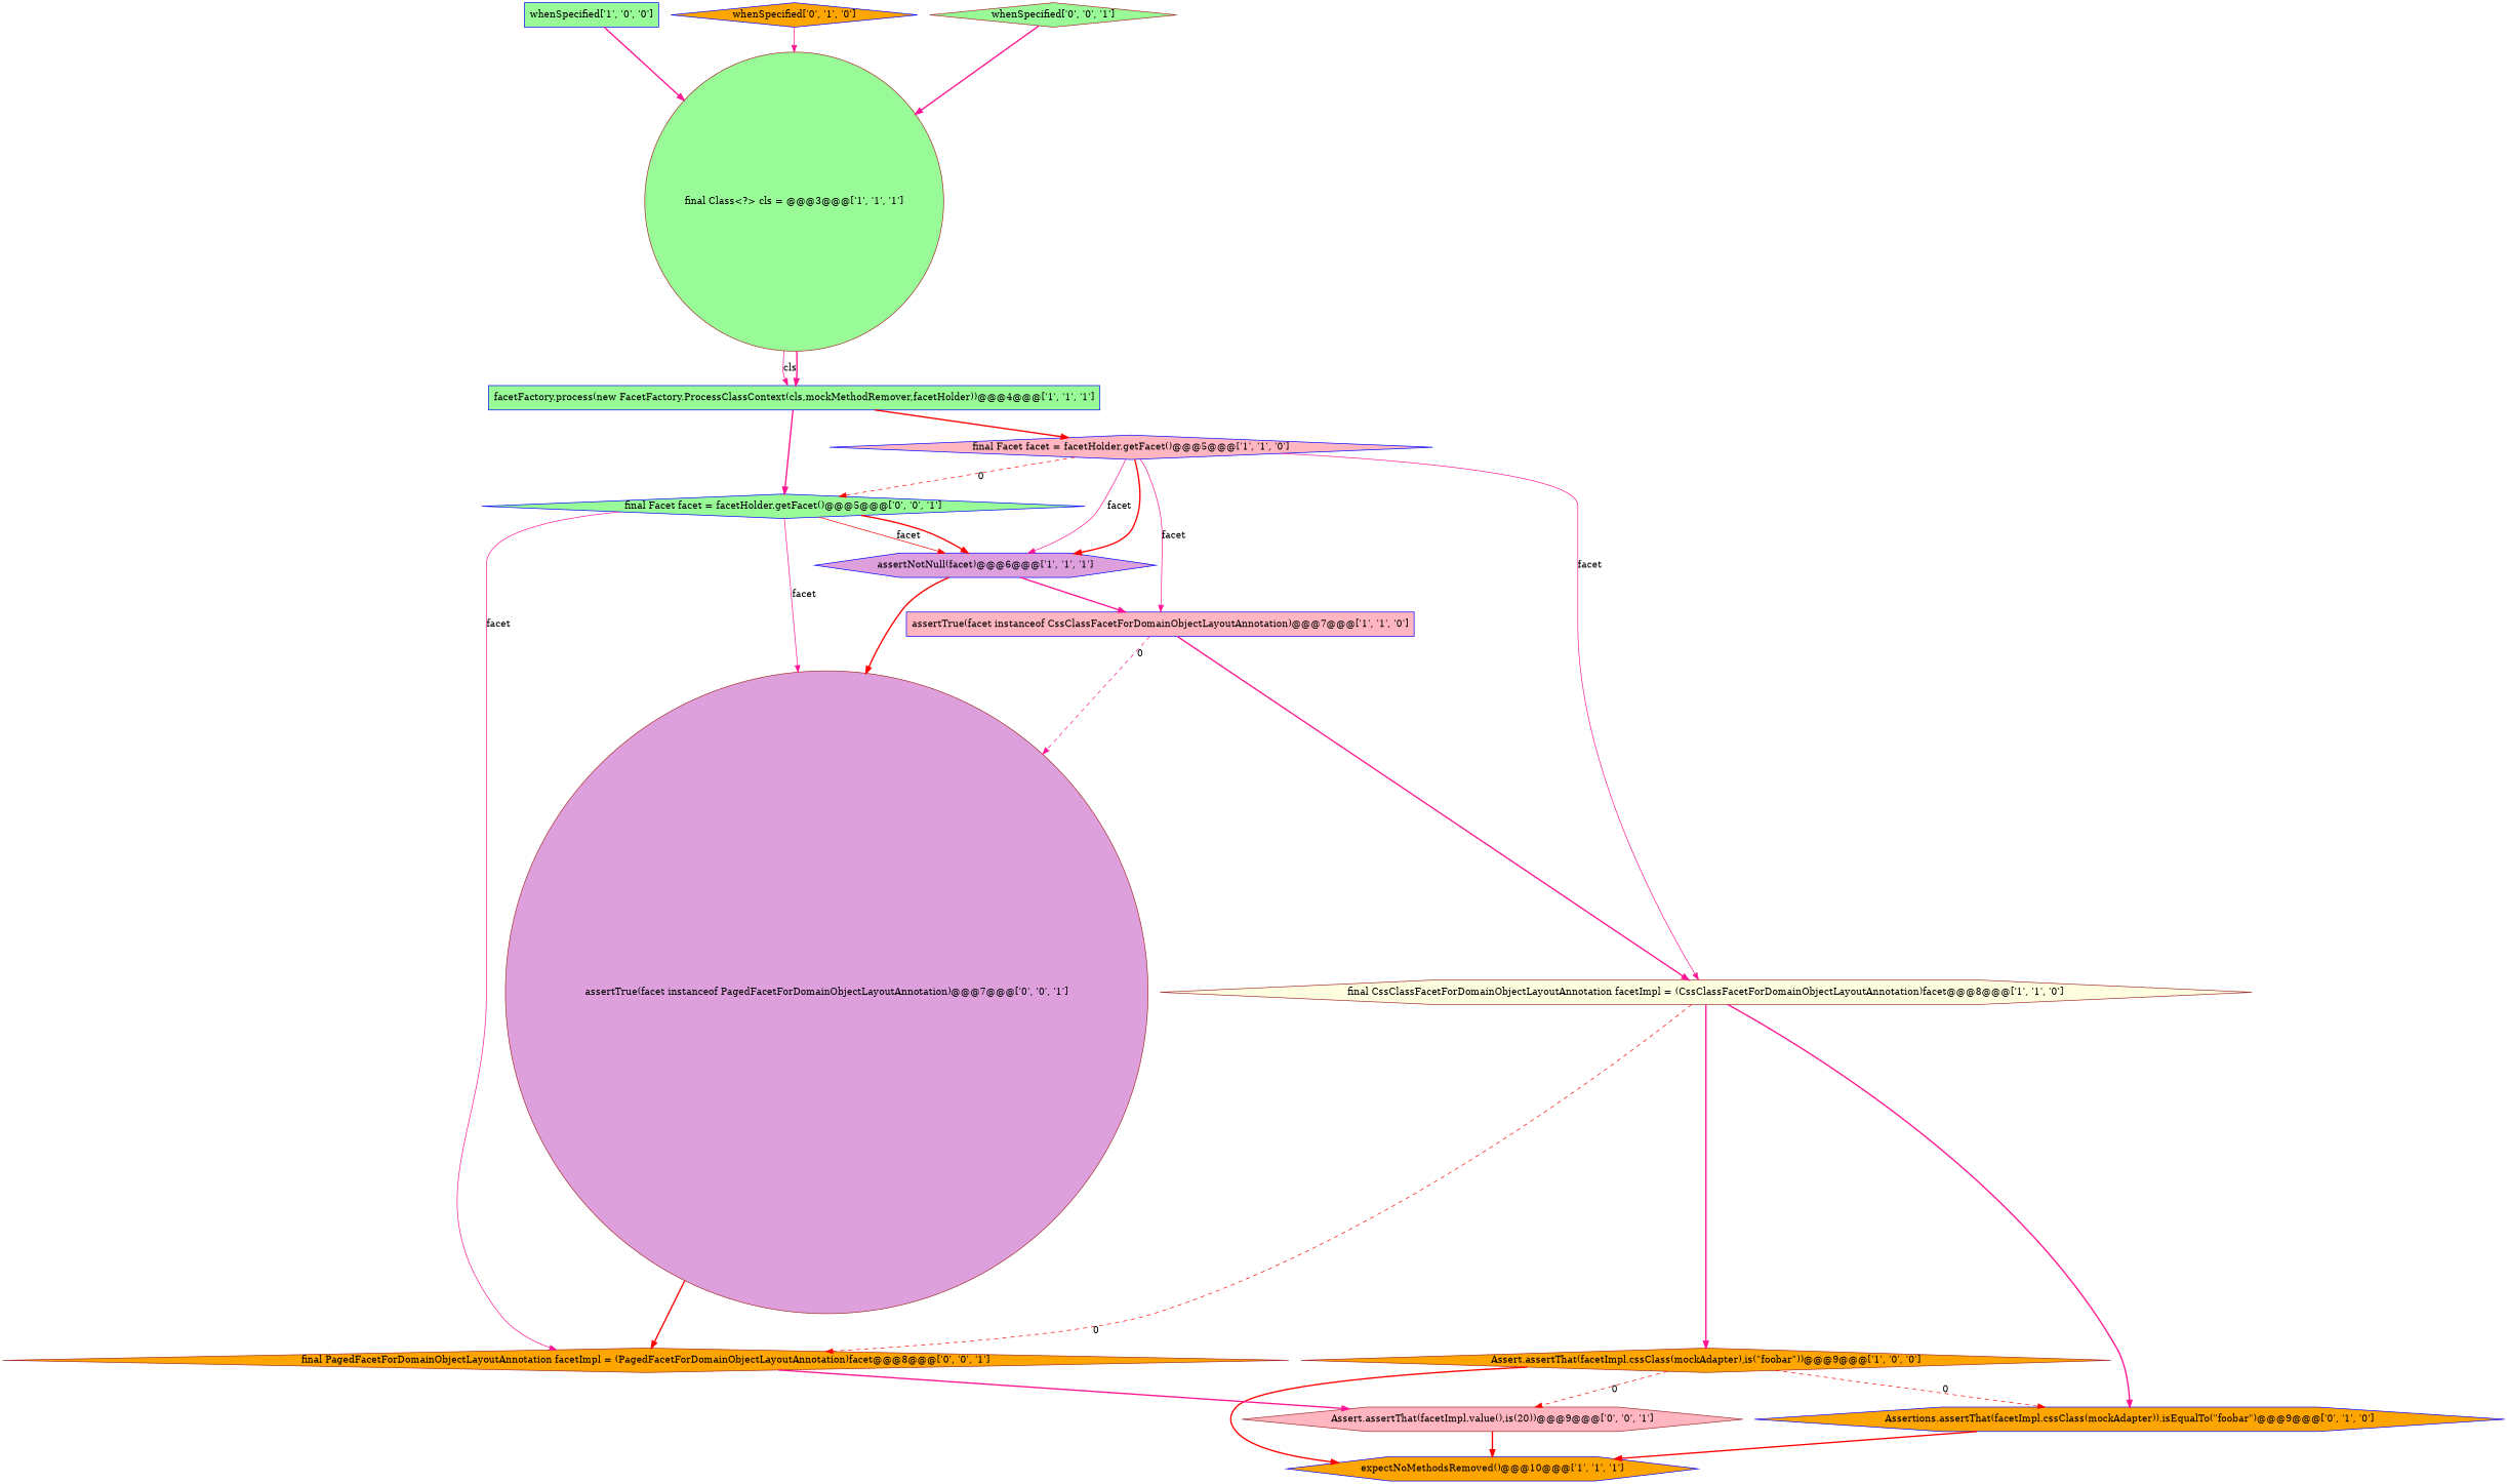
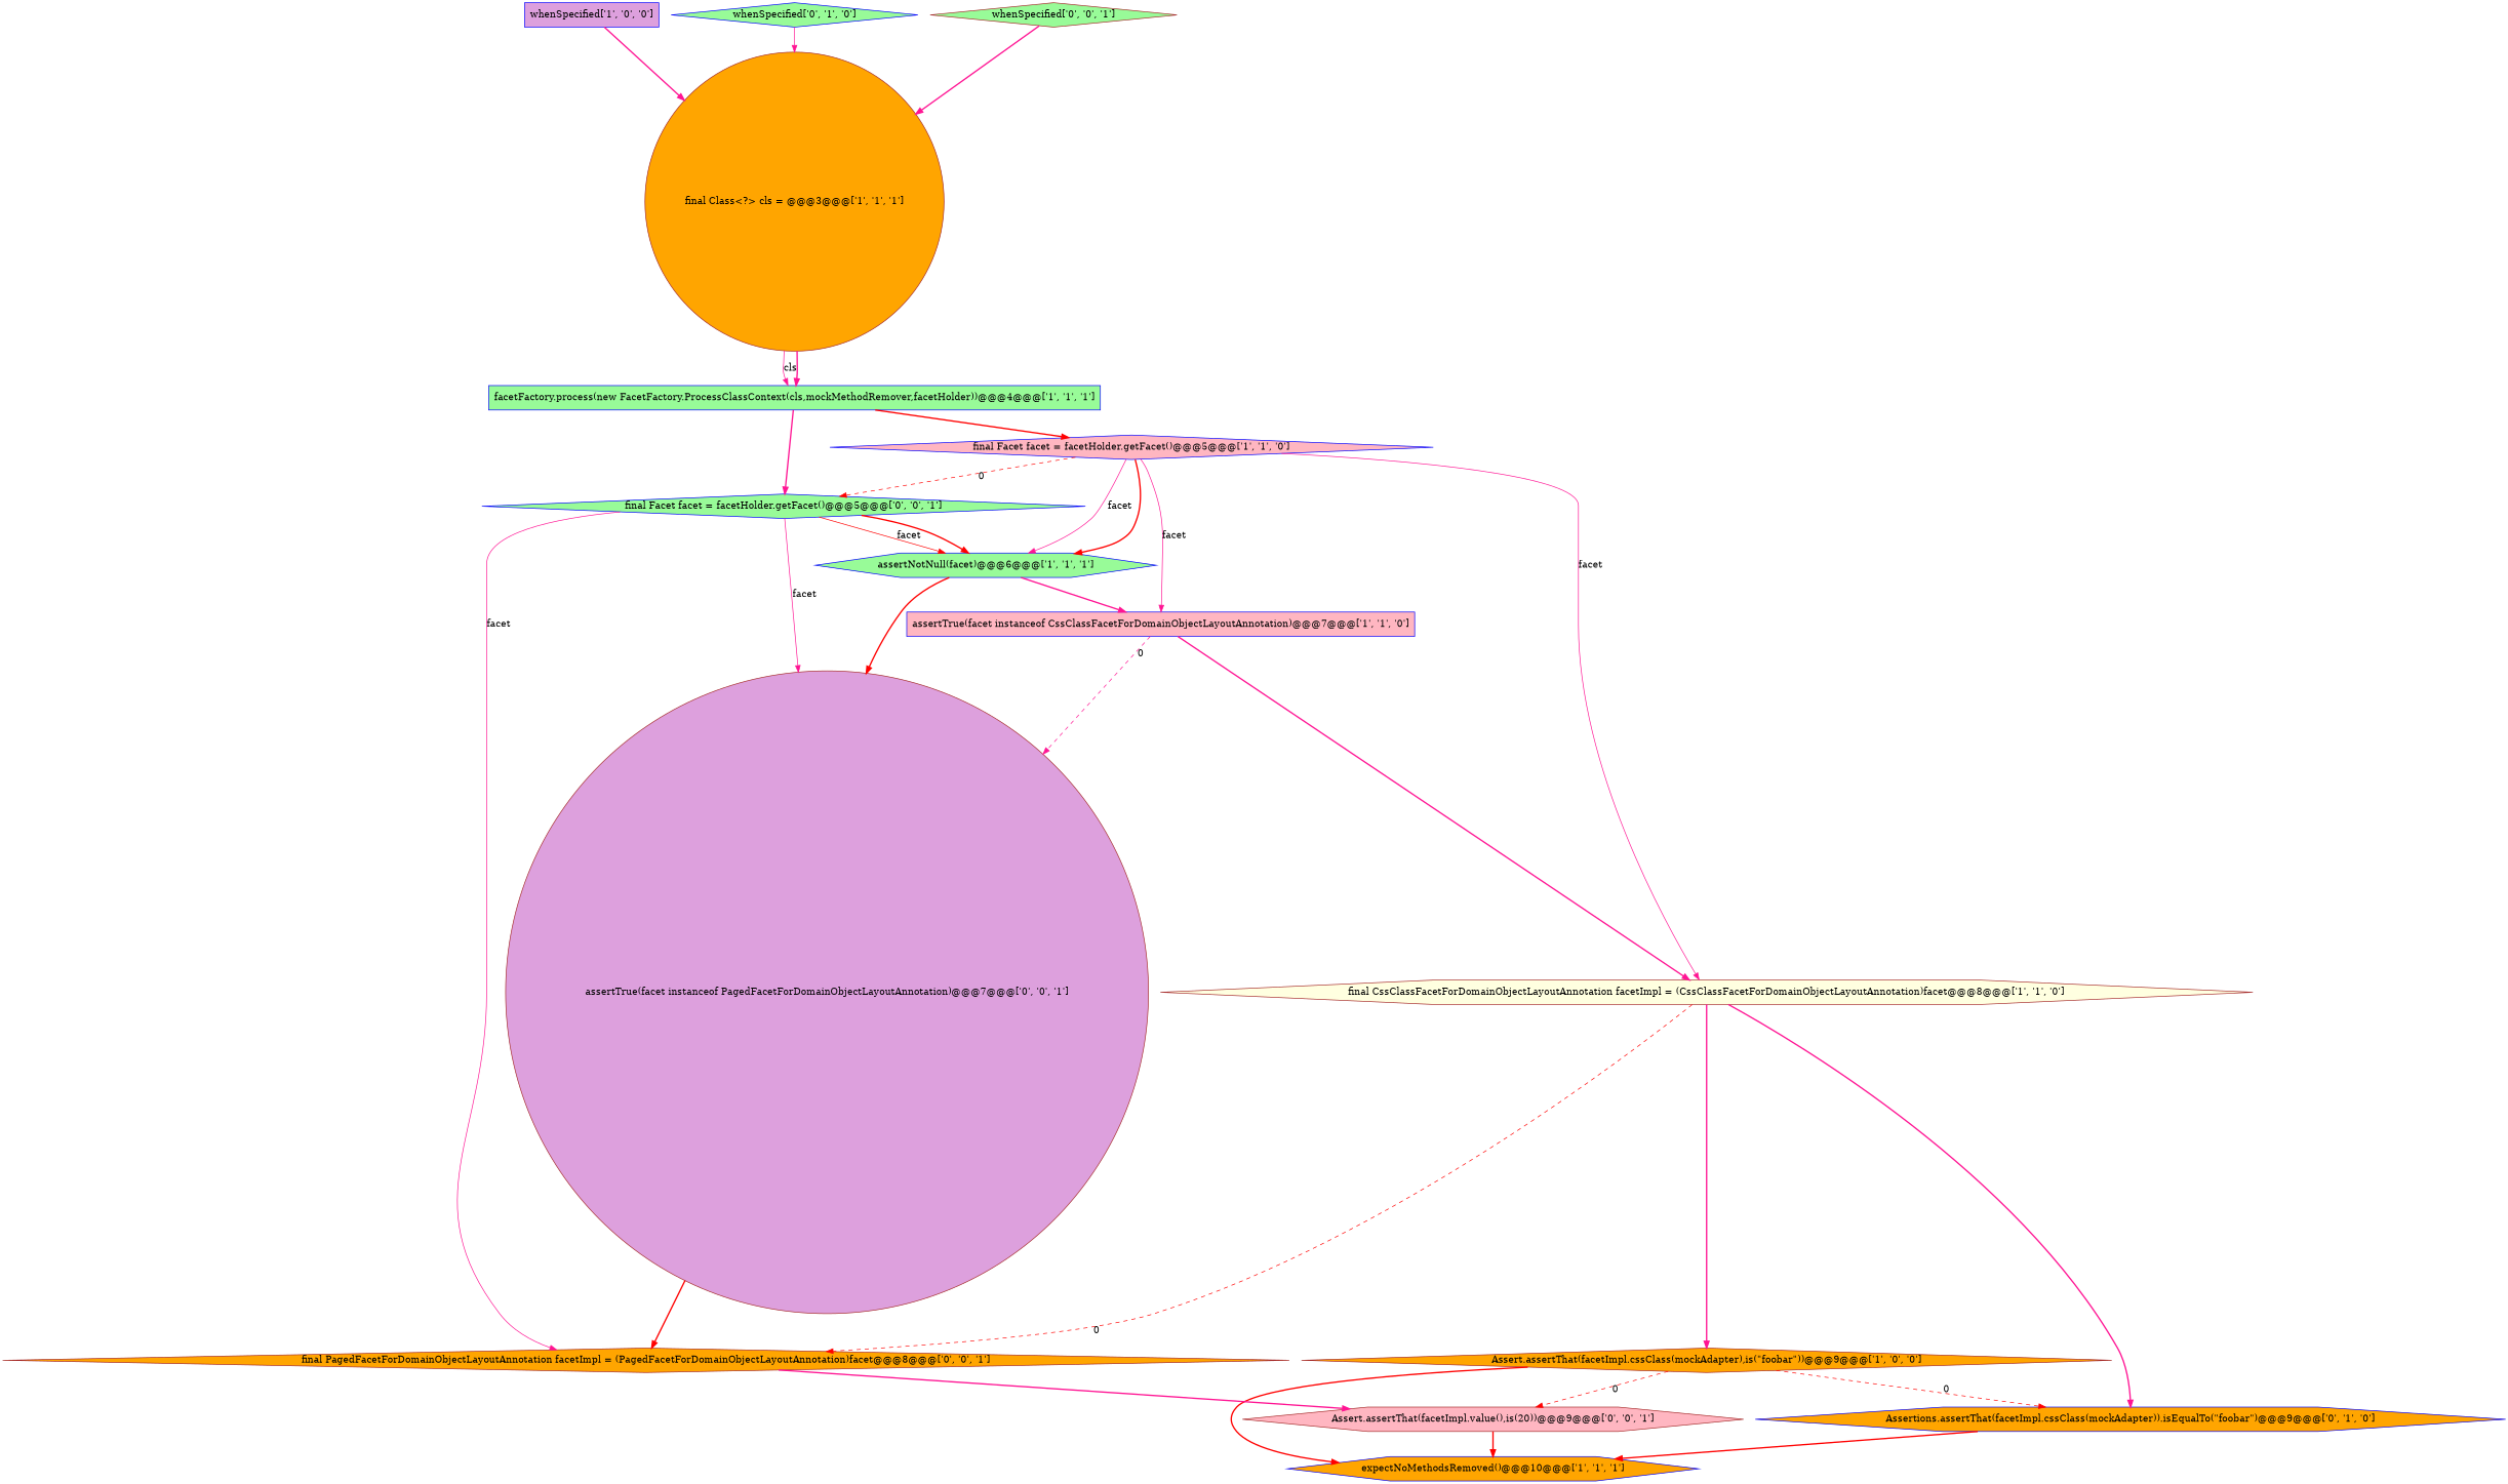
  digraph {
    node [color=blue fillcolor=palegreen shape=diamond style=filled]
    edge [color=deeppink style=bold]
    n1 [color=brown fillcolor=orange label="Assert.assertThat(facetImpl.cssClass(mockAdapter),is(\"foobar\"))@@@9@@@['1', '0', '0']"]
    n2 [fillcolor=orange label="expectNoMethodsRemoved()@@@10@@@['1', '1', '1']" shape=hexagon]
    n3 [fillcolor=orange label="Assertions.assertThat(facetImpl.cssClass(mockAdapter)).isEqualTo(\"foobar\")@@@9@@@['0', '1', '0']" shape=hexagon]
    n4 [color=brown fillcolor=lightpink label="Assert.assertThat(facetImpl.value(),is(20))@@@9@@@['0', '0', '1']" shape=hexagon]
-   n5 [label="whenSpecified['1', '0', '0']" shape=box]
-   n6 [color=brown label="final Class<?> cls = @@@3@@@['1', '1', '1']" shape=circle]
+   n5 [fillcolor=plum label="whenSpecified['1', '0', '0']" shape=box]
+   n6 [color=brown fillcolor=orange label="final Class<?> cls = @@@3@@@['1', '1', '1']" shape=circle]
    n7 [label="facetFactory.process(new FacetFactory.ProcessClassContext(cls,mockMethodRemover,facetHolder))@@@4@@@['1', '1', '1']" shape=box]
    n8 [color=brown fillcolor=plum label="assertTrue(facet instanceof PagedFacetForDomainObjectLayoutAnnotation)@@@7@@@['0', '0', '1']" shape=circle]
    n9 [color=brown fillcolor=orange label="final PagedFacetForDomainObjectLayoutAnnotation facetImpl = (PagedFacetForDomainObjectLayoutAnnotation)facet@@@8@@@['0', '0', '1']"]
    n10 [color=brown fillcolor=lightyellow label="final CssClassFacetForDomainObjectLayoutAnnotation facetImpl = (CssClassFacetForDomainObjectLayoutAnnotation)facet@@@8@@@['1', '1', '0']" shape=hexagon]
    n11 [label="final Facet facet = facetHolder.getFacet()@@@5@@@['0', '0', '1']"]
    n12 [fillcolor=lightpink label="final Facet facet = facetHolder.getFacet()@@@5@@@['1', '1', '0']"]
-   n13 [fillcolor=plum label="assertNotNull(facet)@@@6@@@['1', '1', '1']" shape=hexagon]
+   n13 [label="assertNotNull(facet)@@@6@@@['1', '1', '1']" shape=hexagon]
    n14 [fillcolor=lightpink label="assertTrue(facet instanceof CssClassFacetForDomainObjectLayoutAnnotation)@@@7@@@['1', '1', '0']" shape=box]
-   n15 [fillcolor=orange label="whenSpecified['0', '1', '0']"]
+   n15 [label="whenSpecified['0', '1', '0']"]
    n16 [color=brown label="whenSpecified['0', '0', '1']"]
    n1 -> n2 [color=red]
    n1 -> n3 [color=red label=0 style=dashed]
    n1 -> n4 [color=red label=0 style=dashed]
    n3 -> n2 [color=red]
    n4 -> n2 [color=red]
    n5 -> n6
    n6 -> n7 [label=cls style=solid]
    n6 -> n7
    n7 -> n11
    n7 -> n12 [color=red]
    n8 -> n9 [color=red]
    n9 -> n4
    n10 -> n1
    n10 -> n3
    n10 -> n9 [color=red label=0 style=dashed]
    n11 -> n8 [label=facet style=solid]
    n11 -> n9 [label=facet style=solid]
    n11 -> n13 [color=red label=facet style=solid]
    n11 -> n13 [color=red]
    n12 -> n10 [label=facet style=solid]
    n12 -> n11 [color=red label=0 style=dashed]
    n12 -> n13 [color=red]
    n12 -> n13 [label=facet style=solid]
    n12 -> n14 [label=facet style=solid]
    n13 -> n8 [color=red]
    n13 -> n14
    n14 -> n8 [label=0 style=dashed]
    n14 -> n10
    n15 -> n6 [style=solid]
    n16 -> n6
  }
